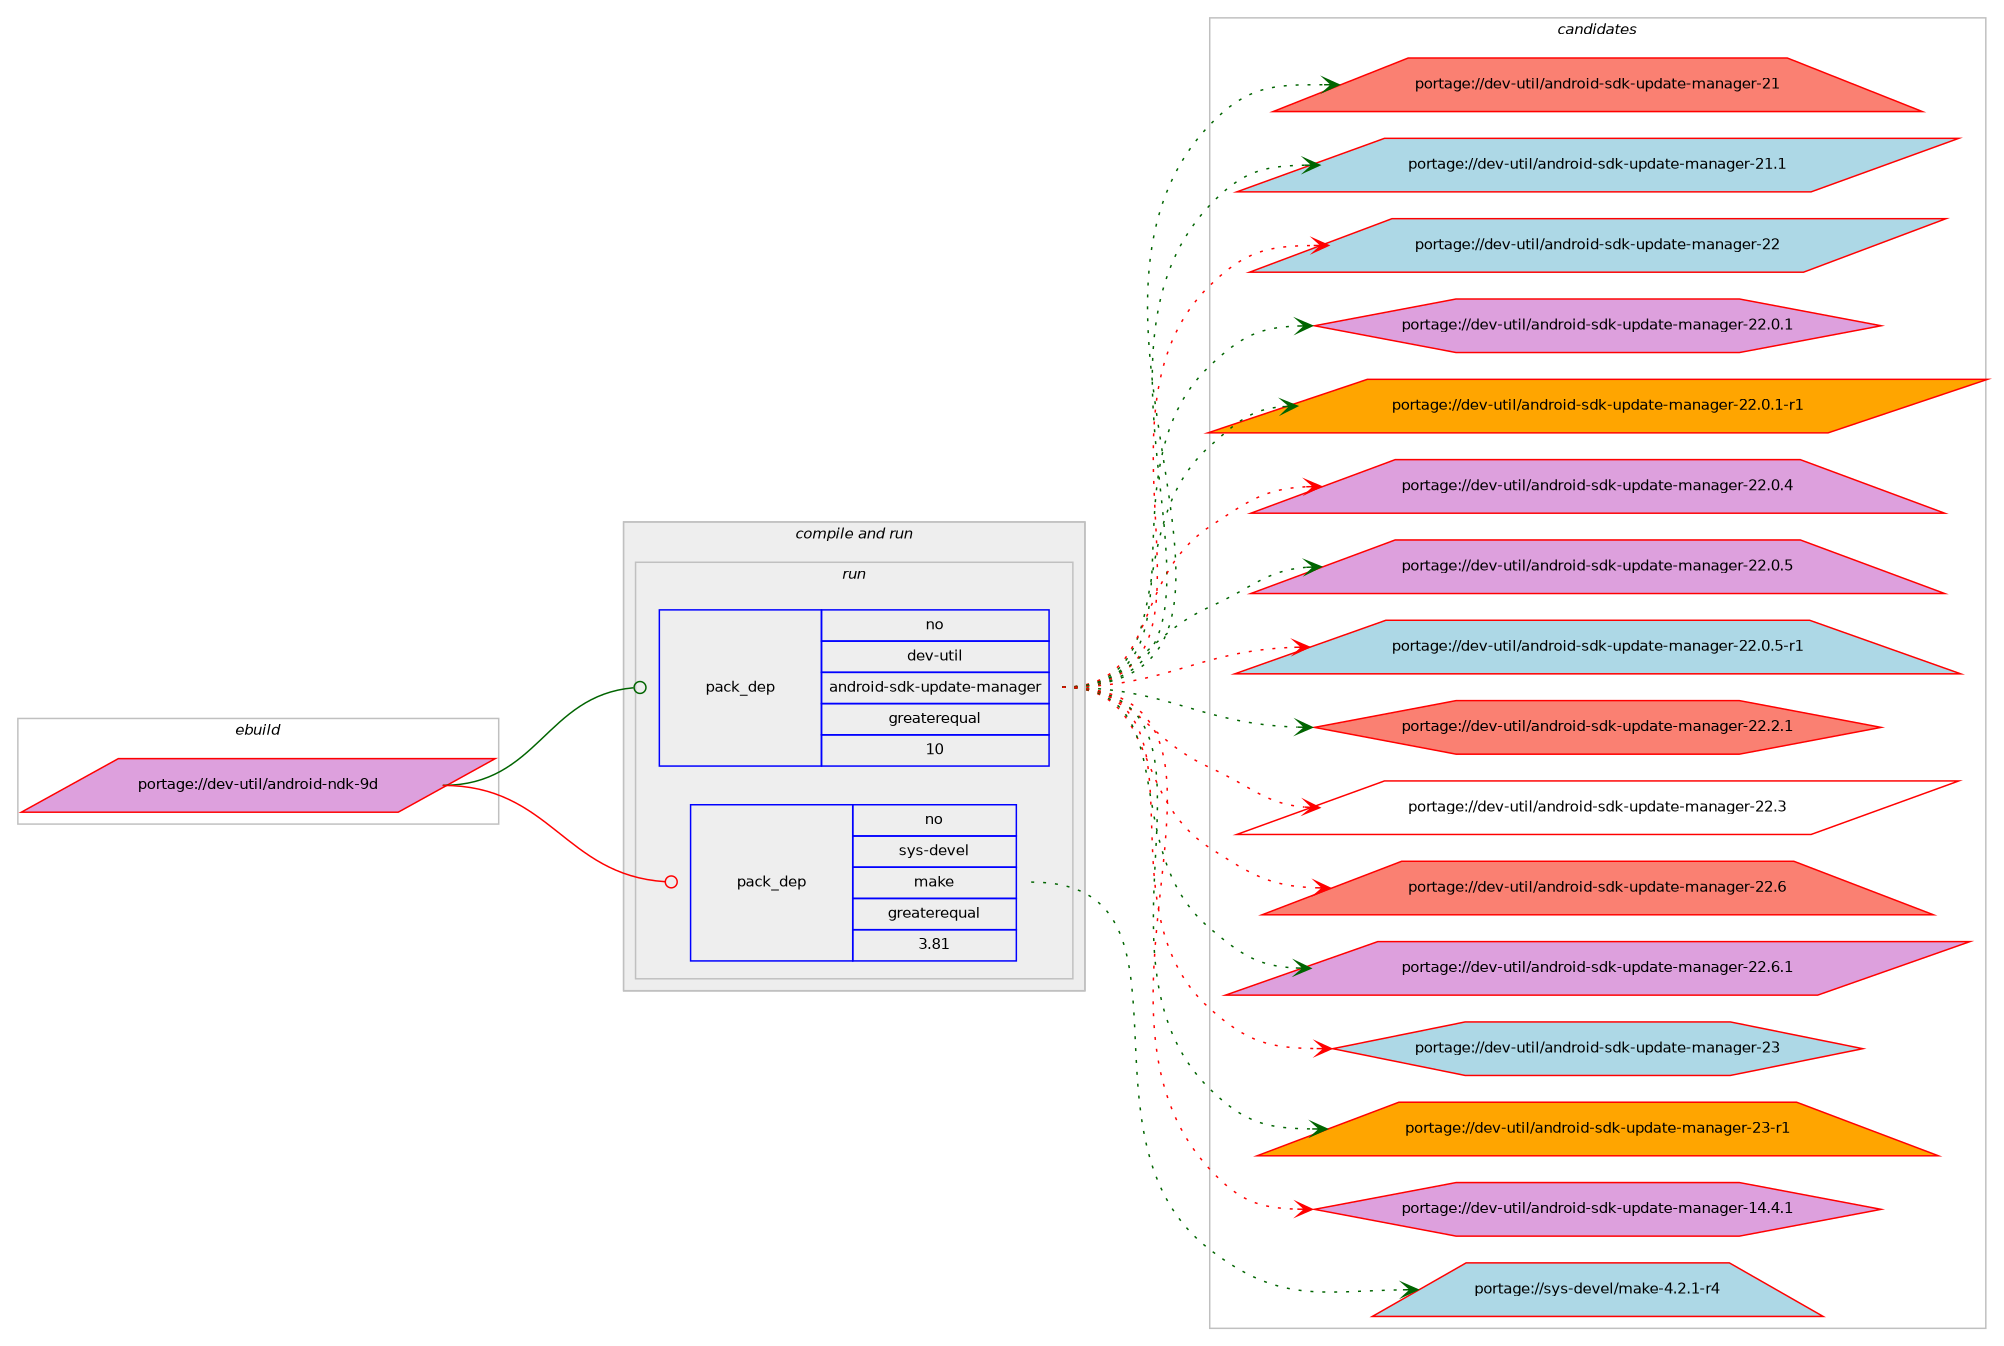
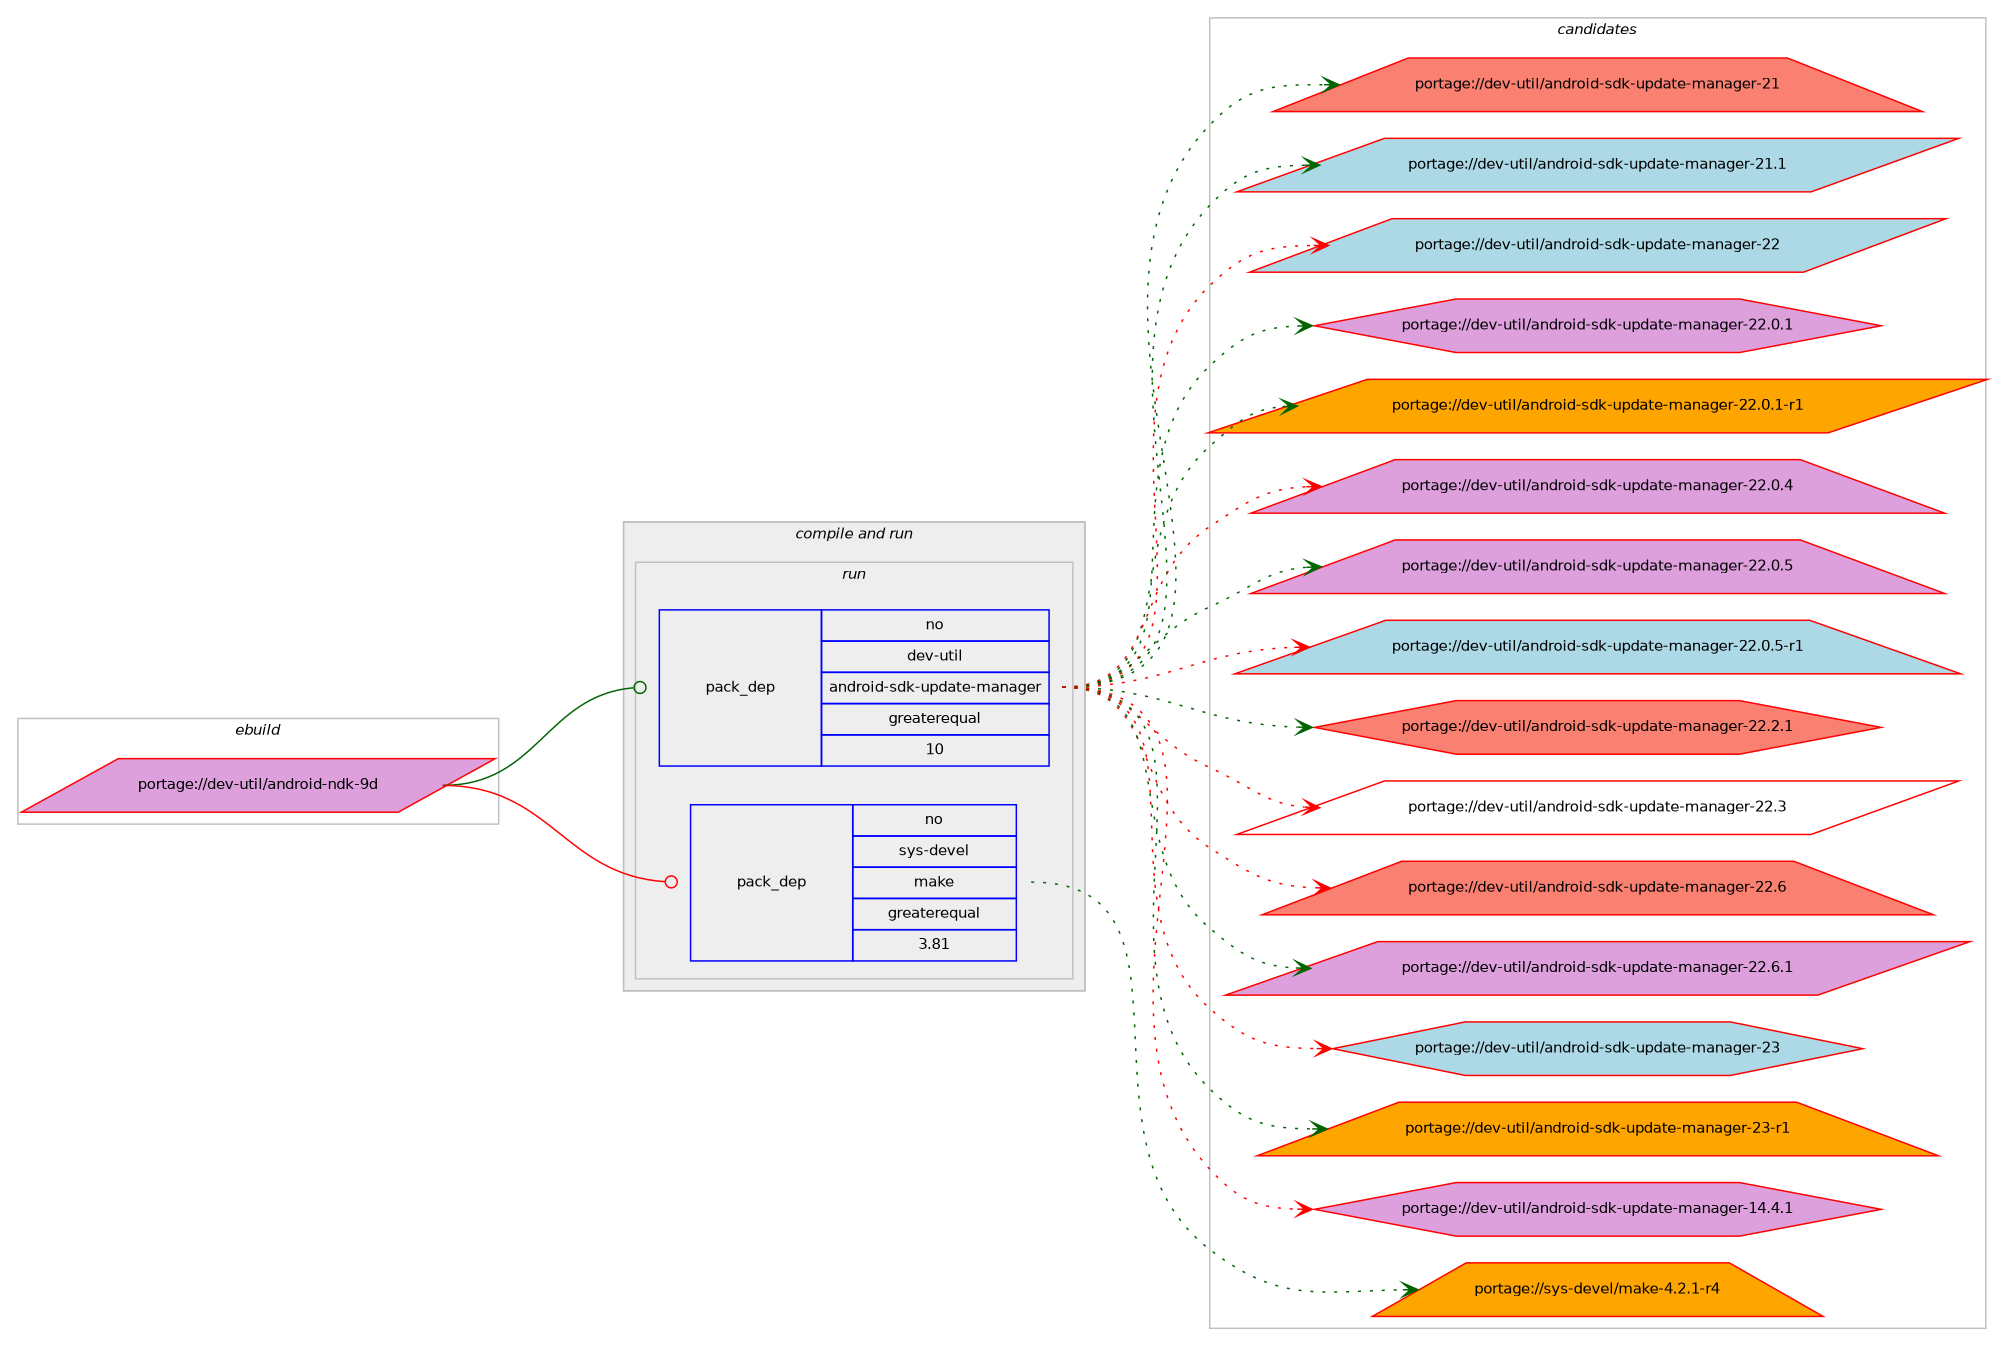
  digraph {
    compound=true
    concentrate=true
    fontname=Helvetica
    fontsize=10
    newrank=true
    rankdir=LR
    ranksep=1.5
    node [color=red fillcolor=plum fontname=Helvetica fontsize=10 shape=trapezium style=filled]
    edge [arrowhead=vee color=darkgreen headport=w style=dotted tailport=e weight=100]
    n1 [label="portage://dev-util/android-ndk-9d" shape=parallelogram width=4]
    n2 [color=blue label=<<TABLE BORDER="0" CELLBORDER="1" CELLSPACING="0" CELLPADDING="4" WIDTH="220"><TR><TD ROWSPAN="6" CELLPADDING="30">pack_dep</TD></TR><TR><TD WIDTH="110">no</TD></TR><TR><TD>dev-util</TD></TR><TR><TD>android-sdk-update-manager</TD></TR><TR><TD>greaterequal</TD></TR><TR><TD>10</TD></TR></TABLE>> shape=none fillcolor="" style=""]
    n3 [color=blue label=<<TABLE BORDER="0" CELLBORDER="1" CELLSPACING="0" CELLPADDING="4" WIDTH="220"><TR><TD ROWSPAN="6" CELLPADDING="30">pack_dep</TD></TR><TR><TD WIDTH="110">no</TD></TR><TR><TD>sys-devel</TD></TR><TR><TD>make</TD></TR><TR><TD>greaterequal</TD></TR><TR><TD>3.81</TD></TR></TABLE>> shape=none fillcolor="" style=""]
    n4 [fillcolor=salmon label="portage://dev-util/android-sdk-update-manager-21" width=4]
    n5 [fillcolor=lightblue label="portage://dev-util/android-sdk-update-manager-21.1" shape=parallelogram width=4]
    n6 [fillcolor=lightblue label="portage://dev-util/android-sdk-update-manager-22" shape=parallelogram width=4]
    n7 [label="portage://dev-util/android-sdk-update-manager-22.0.1" shape=hexagon width=4]
    n8 [fillcolor=orange label="portage://dev-util/android-sdk-update-manager-22.0.1-r1" shape=parallelogram width=4]
    n9 [label="portage://dev-util/android-sdk-update-manager-22.0.4" width=4]
    n10 [label="portage://dev-util/android-sdk-update-manager-22.0.5" width=4]
    n11 [fillcolor=lightblue label="portage://dev-util/android-sdk-update-manager-22.0.5-r1" width=4]
    n12 [fillcolor=salmon label="portage://dev-util/android-sdk-update-manager-22.2.1" shape=hexagon width=4]
    n13 [fillcolor=white label="portage://dev-util/android-sdk-update-manager-22.3" shape=parallelogram width=4]
    n14 [fillcolor=salmon label="portage://dev-util/android-sdk-update-manager-22.6" width=4]
    n15 [label="portage://dev-util/android-sdk-update-manager-22.6.1" shape=parallelogram width=4]
    n16 [fillcolor=lightblue label="portage://dev-util/android-sdk-update-manager-23" shape=hexagon width=4]
    n17 [fillcolor=orange label="portage://dev-util/android-sdk-update-manager-23-r1" width=4]
    n18 [label="portage://dev-util/android-sdk-update-manager-14.4.1" shape=hexagon width=4]
-   n19 [fillcolor=lightblue label="portage://sys-devel/make-4.2.1-r4" width=4]
+   n19 [fillcolor=orange label="portage://sys-devel/make-4.2.1-r4" width=4]
    subgraph cluster_1 {
      color=gray
      label=<<i>dependencies</i>>
      subgraph cluster_2 {
        color=gray
        fillcolor="#eeeeee"
        label=<<i>compile</i>>
        style=filled
      }
      subgraph cluster_3 {
        color=gray
        fillcolor="#eeeeee"
        label=<<i>compile and run</i>>
        style=filled
      }
      subgraph cluster_4 {
        color=gray
        fillcolor="#eeeeee"
        label=<<i>run</i>>
        style=filled
        subgraph sub_5 {
          color=gray
          fillcolor="#eeeeee"
          label=<<i>run</i>>
          style=filled
          n2
        }
        subgraph sub_6 {
          color=gray
          fillcolor="#eeeeee"
          label=<<i>run</i>>
          style=filled
          n3
        }
      }
    }
    subgraph cluster_7 {
      color=gray
      label=<<i>ebuild</i>>
      rank=same
      n1
    }
    subgraph cluster_8 {
      color=gray
      label=<<i>candidates</i>>
      rank=same
      subgraph sub_9 {
        color=black
        label=<<i>candidates</i>>
        nodesep=1
        rank=same
        n4
        n5
        n6
        n7
        n8
        n9
        n10
        n11
        n12
        n13
        n14
        n15
        n16
        n17
        n18
      }
      subgraph sub_10 {
        color=black
        label=<<i>candidates</i>>
        nodesep=1
        rank=same
        n19
      }
    }
    n1 -> n2 [arrowhead=odot style=solid weight=20]
    n1 -> n3 [arrowhead=odot color=red style=solid weight=20]
    n2 -> n4
    n2 -> n5
    n2 -> n6 [color=red]
    n2 -> n7
    n2 -> n8
    n2 -> n9 [color=red]
    n2 -> n10
    n2 -> n11 [color=red]
    n2 -> n12
    n2 -> n13 [color=red]
    n2 -> n14 [color=red]
    n2 -> n15
    n2 -> n16 [color=red]
    n2 -> n17
    n2 -> n18 [color=red]
    n3 -> n19
  }
